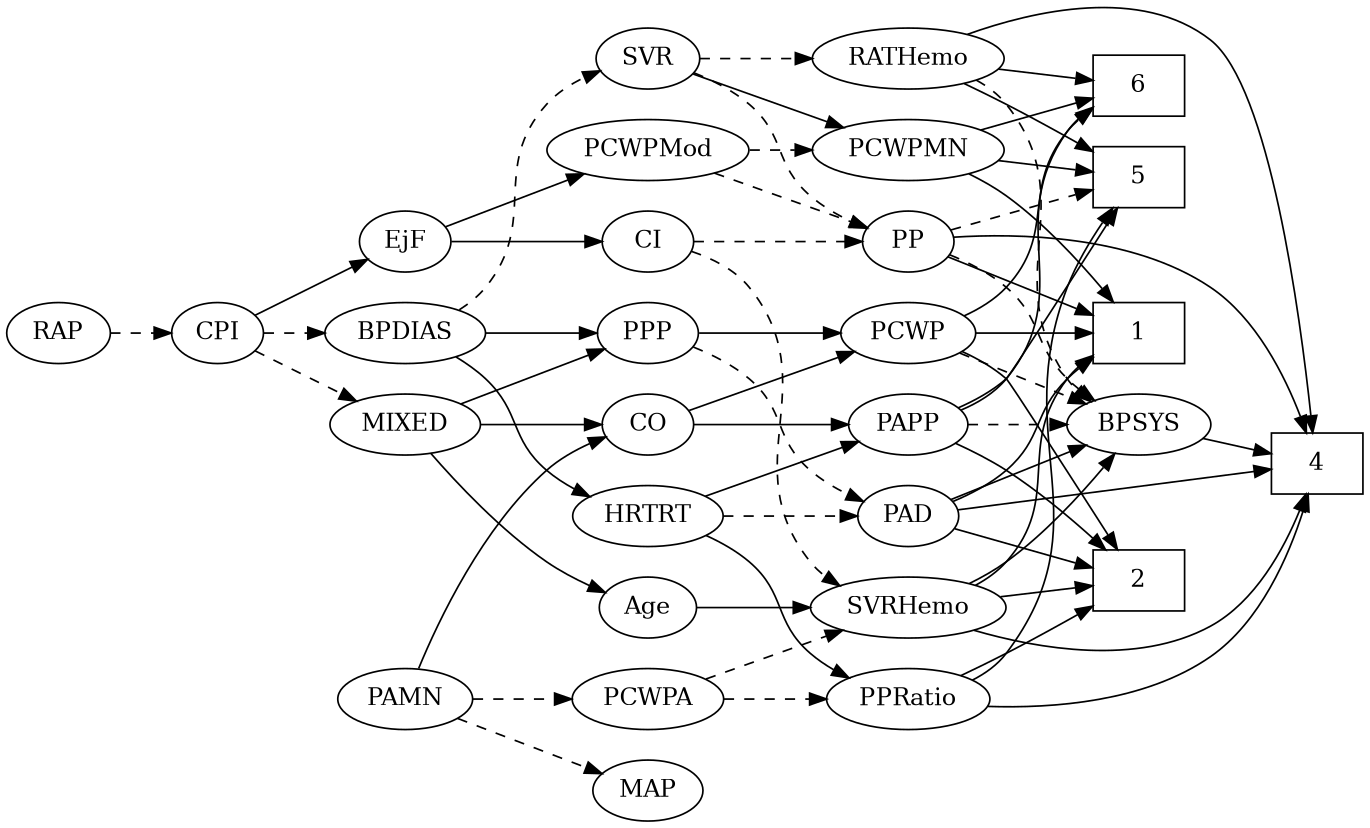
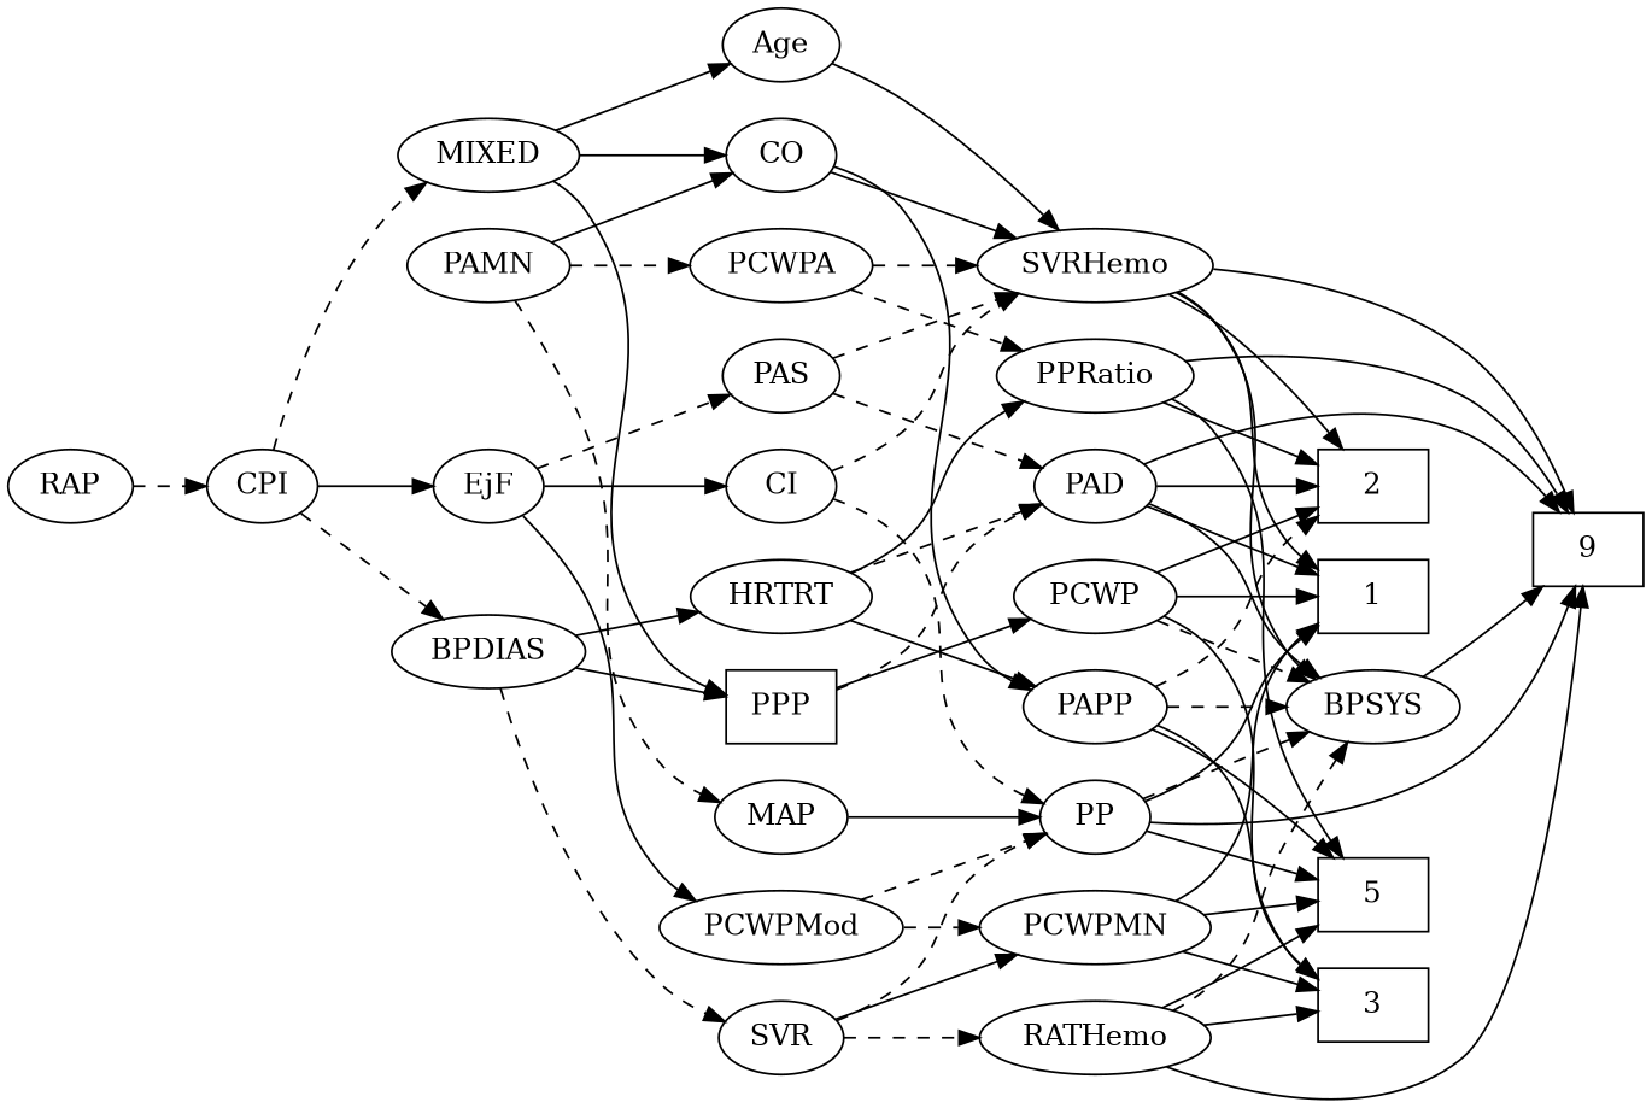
  strict digraph {
    rankdir=LR
    edge [style=solid]
    1 [height=0.5 shape=box width=0.75]
    2 [height=0.5 shape=box width=0.75]
-   3 [height=0.5 shape=box width=0.75 label=6]
-   4 [height=0.5 shape=box width=0.75]
+   3 [height=0.5 shape=box width=0.75]
+   4 [height=0.5 shape=box width=0.75 label=9]
    5 [height=0.5 shape=box width=0.75]
    Age [height=0.5 width=0.75]
    SVRHemo [height=0.5 width=1.3902]
    BPSYS [height=0.5 width=1.0471]
    EjF [height=0.5 width=0.75]
+   PAS [height=0.5 width=0.75]
    PCWPMod [height=0.5 width=1.4443]
    CI [height=0.5 width=0.75]
    PAD [height=0.5 width=0.79437]
    PCWPMN [height=0.5 width=1.3902]
    PP [height=0.5 width=0.75]
    RAP [height=0.5 width=0.77632]
    CPI [height=0.5 width=0.75]
    MIXED [height=0.5 width=1.1193]
    BPDIAS [height=0.5 width=1.1735]
    CO [height=0.5 width=0.75]
-   PPP [height=0.5 width=0.75]
+   PPP [height=0.5 width=0.75 shape=box]
    PAMN [height=0.5 width=1.011]
    PCWPA [height=0.5 width=1.1555]
    MAP [height=0.5 width=0.84854]
    SVR [height=0.5 width=0.77632]
    HRTRT [height=0.5 width=1.1013]
    PCWP [height=0.5 width=0.97491]
    PAPP [height=0.5 width=0.88464]
    PPRatio [height=0.5 width=1.1013]
    RATHemo [height=0.5 width=1.3721]
    Age -> SVRHemo
    SVRHemo -> 1
    SVRHemo -> 2
    SVRHemo -> 4
    SVRHemo -> BPSYS
    BPSYS -> 4
+   EjF -> PAS [style=dashed]
    EjF -> PCWPMod
    EjF -> CI
+   PAS -> SVRHemo [style=dashed]
+   PAS -> PAD [style=dashed]
    PCWPMod -> PCWPMN [style=dashed]
    PCWPMod -> PP [style=dashed]
    CI -> SVRHemo [style=dashed]
    CI -> PP [style=dashed]
    PAD -> 1
    PAD -> 2
    PAD -> 4
    PAD -> BPSYS
    PCWPMN -> 1
    PCWPMN -> 3
    PCWPMN -> 5
    PP -> 1
    PP -> 4
-   PP -> 5 [style=dashed]
+   PP -> 5
    PP -> BPSYS [style=dashed]
    RAP -> CPI [style=dashed]
    CPI -> EjF
    CPI -> MIXED [style=dashed]
    CPI -> BPDIAS [style=dashed]
    MIXED -> Age
    MIXED -> CO
    MIXED -> PPP
    BPDIAS -> PPP
    BPDIAS -> SVR [style=dashed]
    BPDIAS -> HRTRT
-   CO -> PCWP
+   CO -> SVRHemo
    CO -> PAPP
    PPP -> PAD [style=dashed]
    PPP -> PCWP
    PAMN -> CO
    PAMN -> PCWPA [style=dashed]
    PAMN -> MAP [style=dashed]
    PCWPA -> SVRHemo [style=dashed]
    PCWPA -> PPRatio [style=dashed]
+   MAP -> PP
    SVR -> PCWPMN
    SVR -> PP [style=dashed]
    SVR -> RATHemo [style=dashed]
    HRTRT -> PAD [style=dashed]
    HRTRT -> PAPP
    HRTRT -> PPRatio
    PCWP -> 1
    PCWP -> 2
    PCWP -> 3
    PCWP -> BPSYS [style=dashed]
-   PAPP -> 2
+   PAPP -> 2 [style=dashed]
    PAPP -> 3
    PAPP -> 5
    PAPP -> BPSYS [style=dashed]
    PPRatio -> 2
    PPRatio -> 4
    PPRatio -> 5
    RATHemo -> 3
    RATHemo -> 4
    RATHemo -> 5
    RATHemo -> BPSYS [style=dashed]
  }
